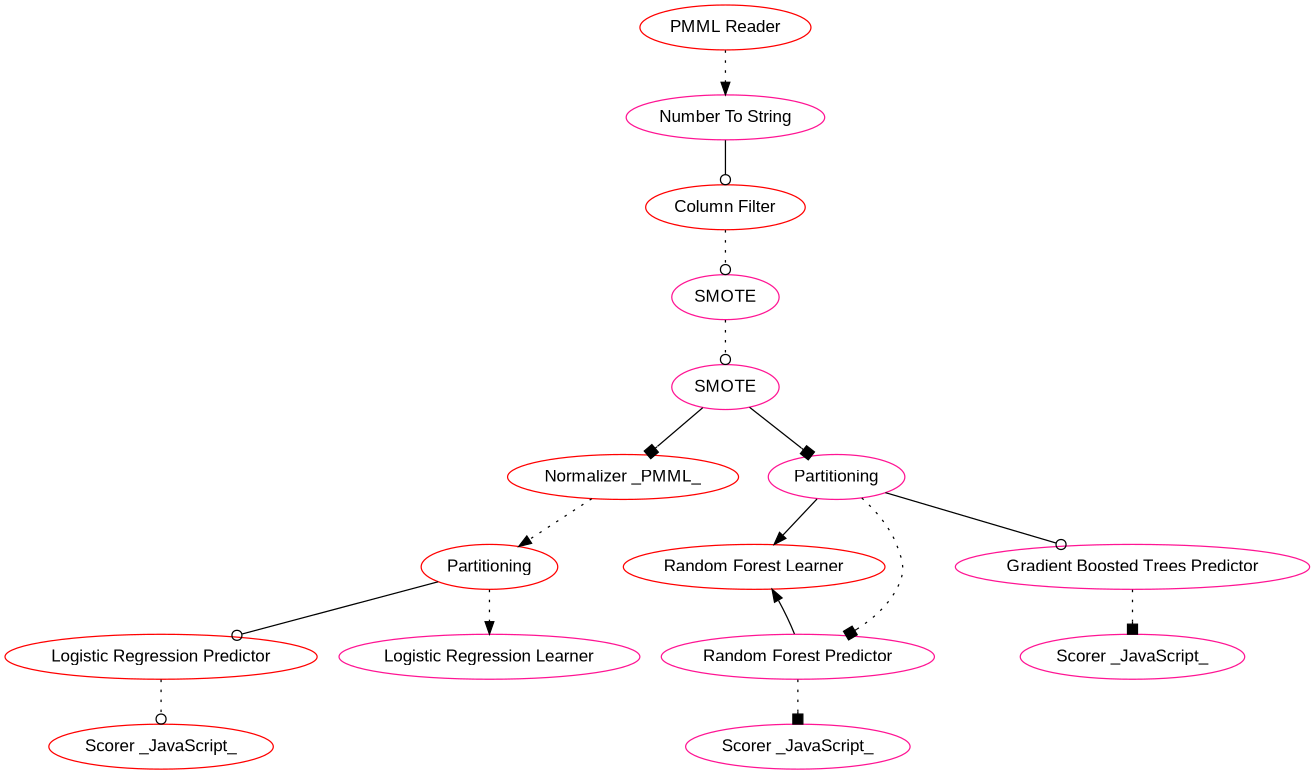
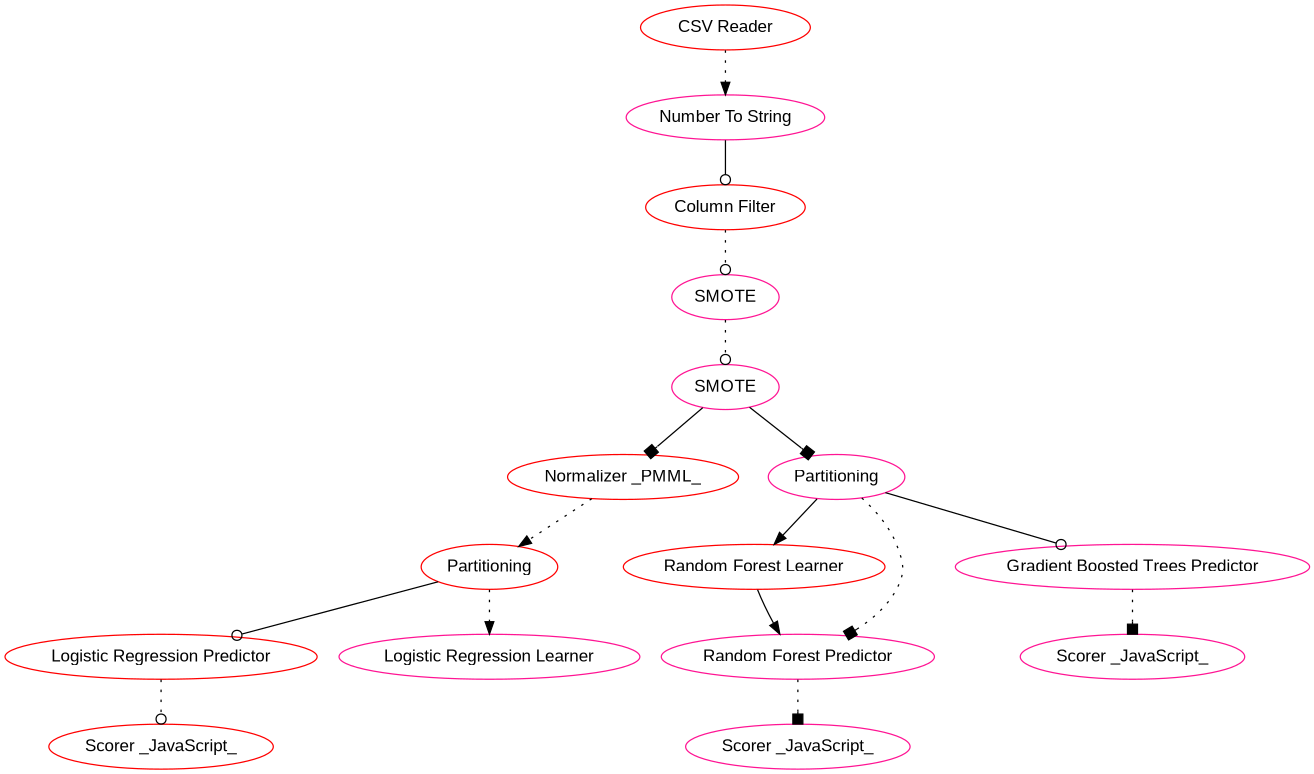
  digraph {
    fontname="Liberation Sans"
    rankdir=TB
    node [color=deeppink fontname="Liberation Sans"]
    edge [arrowhead=odot fontname="Liberation Sans" style=dotted]
-   n1 [color=red label="PMML Reader"]
+   n1 [color=red label="CSV Reader"]
    n2 [label="Number To String"]
    n3 [color=red label="Column Filter"]
    n4 [color=red label="Random Forest Learner"]
    n5 [label="Random Forest Predictor"]
    n6 [label="Scorer _JavaScript_"]
    n7 [color=red label=Partitioning]
    n8 [color=red label="Logistic Regression Predictor"]
    n9 [label="Logistic Regression Learner"]
    n10 [color=red label="Scorer _JavaScript_"]
    n11 [color=red label="Normalizer _PMML_"]
    n12 [label=SMOTE]
    n13 [label=SMOTE]
    n14 [label=Partitioning]
    n15 [label="Gradient Boosted Trees Predictor"]
    n16 [label="Scorer _JavaScript_"]
    n1 -> n2 [arrowhead=normal]
    n2 -> n3 [style=solid]
    n3 -> n12
-   n5 -> n4 [arrowhead=normal style=solid]
+   n4 -> n5 [arrowhead=normal style=solid]
    n5 -> n6 [arrowhead=box]
    n7 -> n8 [style=solid]
    n7 -> n9 [arrowhead=normal]
    n8 -> n10
    n11 -> n7 [arrowhead=normal]
    n12 -> n13
    n13 -> n11 [arrowhead=box style=solid]
    n13 -> n14 [arrowhead=box style=solid]
    n14 -> n4 [arrowhead=normal style=solid]
    n14 -> n5 [arrowhead=box]
    n14 -> n15 [style=solid]
    n15 -> n16 [arrowhead=box]
  }
